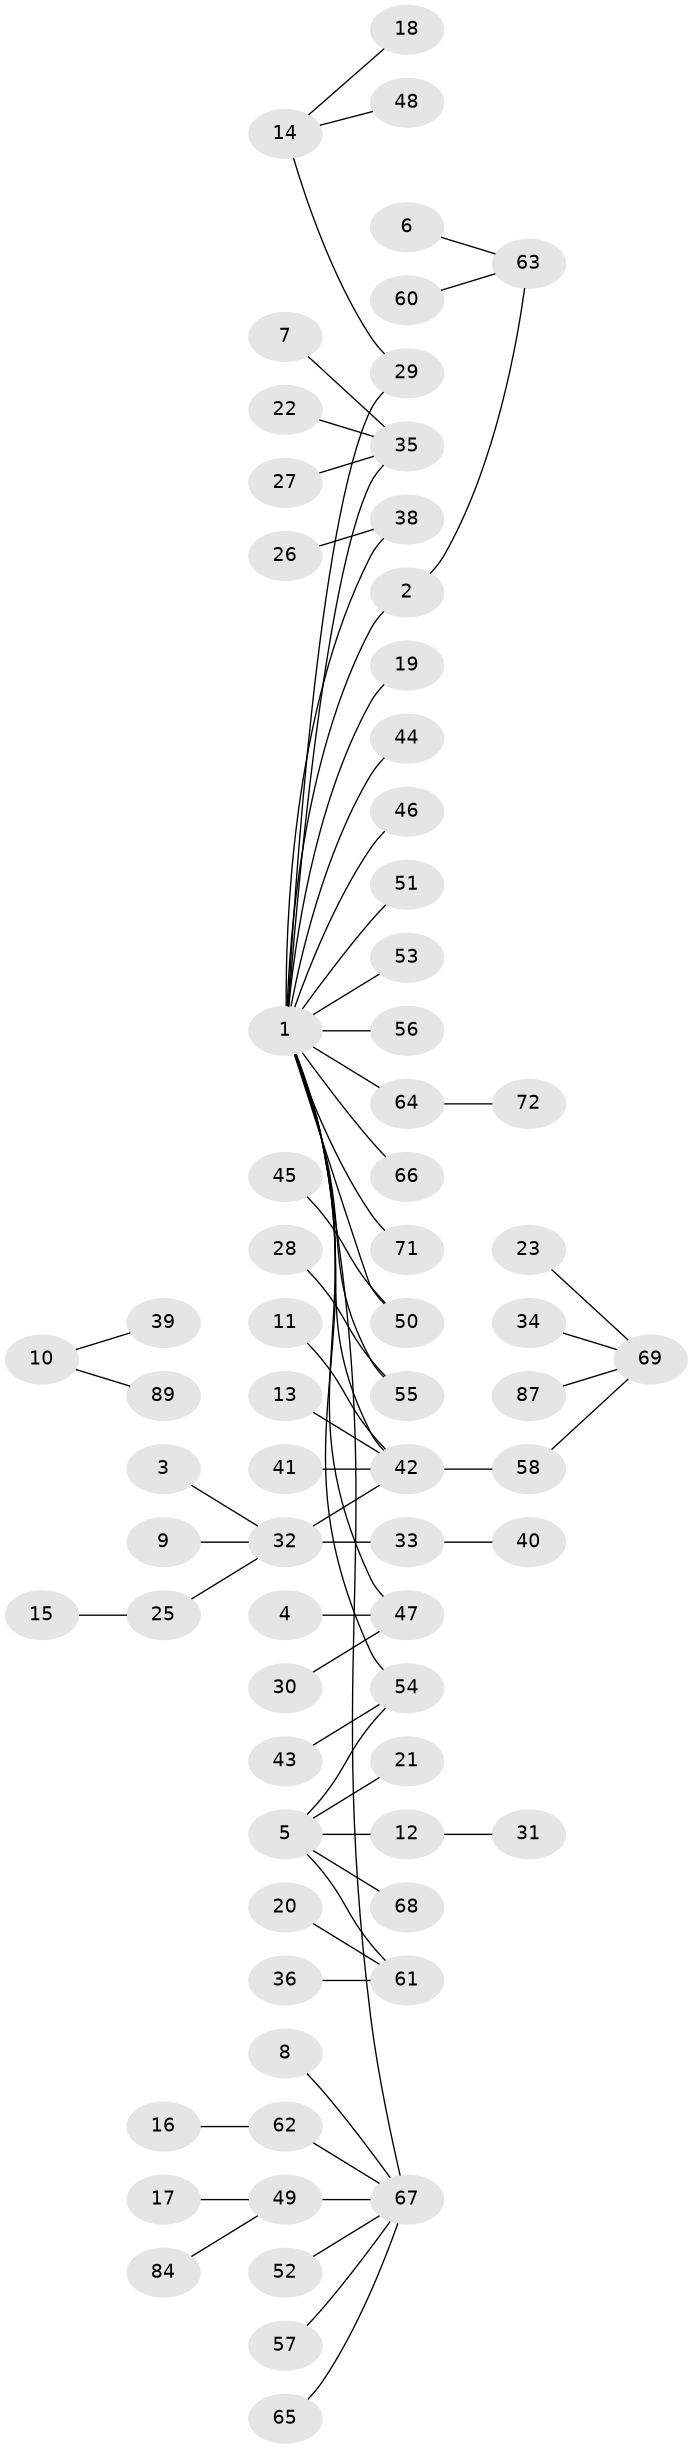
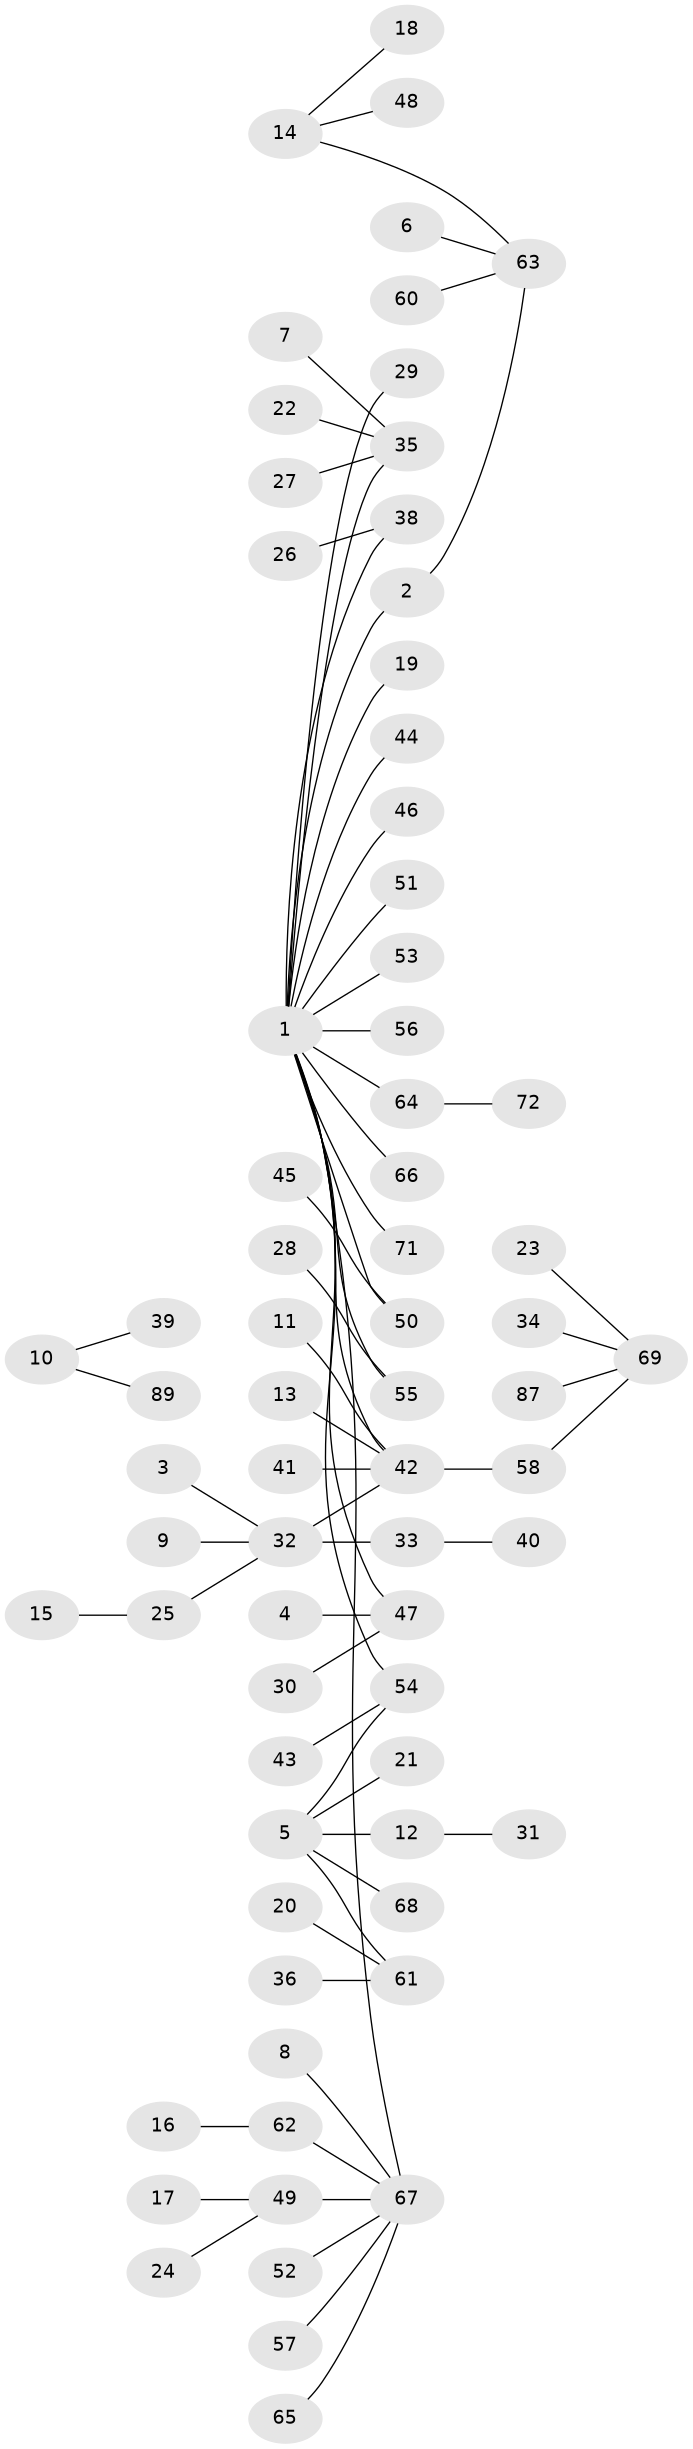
  graph {
    fontname="DejaVu Sans"
    rankdir=LR
    node [color=gray90 fontname="DejaVu Sans" style=filled]
    edge [fontname="DejaVu Sans" weight=1.0]
    1
    2
    19
    29
    35
    38
    42
    44
    46
    47
    50
    51
    53
    54
    55
    56
    64
    66
    67
    71
    63
    58
    n23 [label=72]
    3
    32
    33
    4
    5
    12
    21
    61
    68
    31
    6
    7
    8
    9
    10
    39
    n40 [label=89]
    11
    13
    14
    18
    48
    15
    25
    16
    62
    17
    49
    20
    22
    23
    69
-   24 [label=84]
+   24
    26
    27
    28
    30
    40
    34
    36
    n64 [label=87]
    41
    43
    45
    52
    57
    60
    65
    1 -- 2
    1 -- 19
    1 -- 29
    1 -- 35
    1 -- 38
    1 -- 42
    1 -- 44
    1 -- 46
    1 -- 47
    1 -- 50
    1 -- 51
    1 -- 53
    1 -- 54
    1 -- 55
    1 -- 56
    1 -- 64
    1 -- 66
    1 -- 67
    1 -- 71
    2 -- 63
    42 -- 58
    64 -- n23
    58 -- 69
    3 -- 32
    32 -- 42
    32 -- 33
    33 -- 40
    4 -- 47
    5 -- 54
    5 -- 12
    5 -- 21
    5 -- 61
    5 -- 68
    12 -- 31
    6 -- 63
    7 -- 35
    8 -- 67
    9 -- 32
    10 -- 39
    10 -- n40
    11 -- 42
    13 -- 42
-   14 -- 29
+   14 -- 63
    14 -- 18
    14 -- 48
    15 -- 25
    25 -- 32
    16 -- 62
    62 -- 67
    17 -- 49
    49 -- 67
    20 -- 61
    22 -- 35
    23 -- 69
    24 -- 49
    26 -- 38
    27 -- 35
    28 -- 55
    30 -- 47
    34 -- 69
    36 -- 61
    n64 -- 69
    41 -- 42
    43 -- 54
    45 -- 50
    52 -- 67
    57 -- 67
    60 -- 63
    65 -- 67
  }
